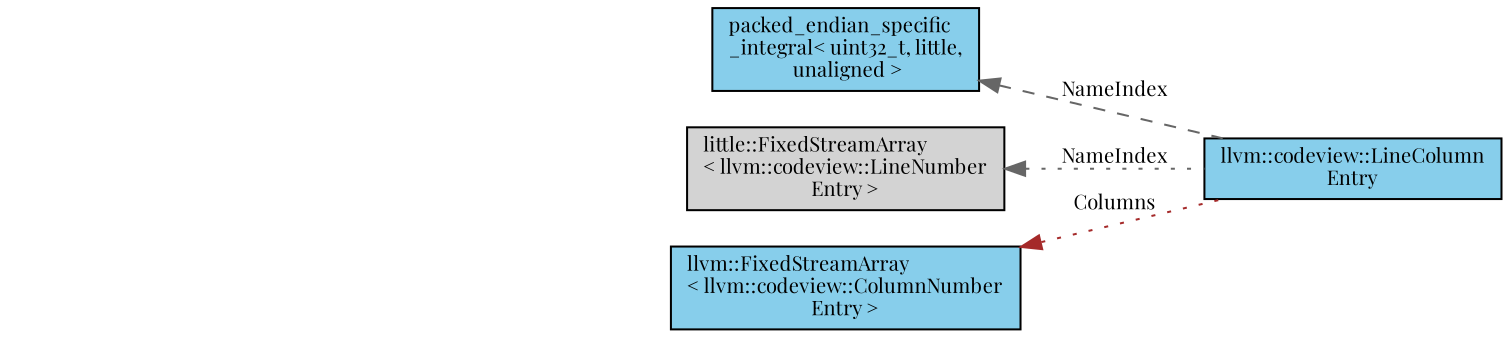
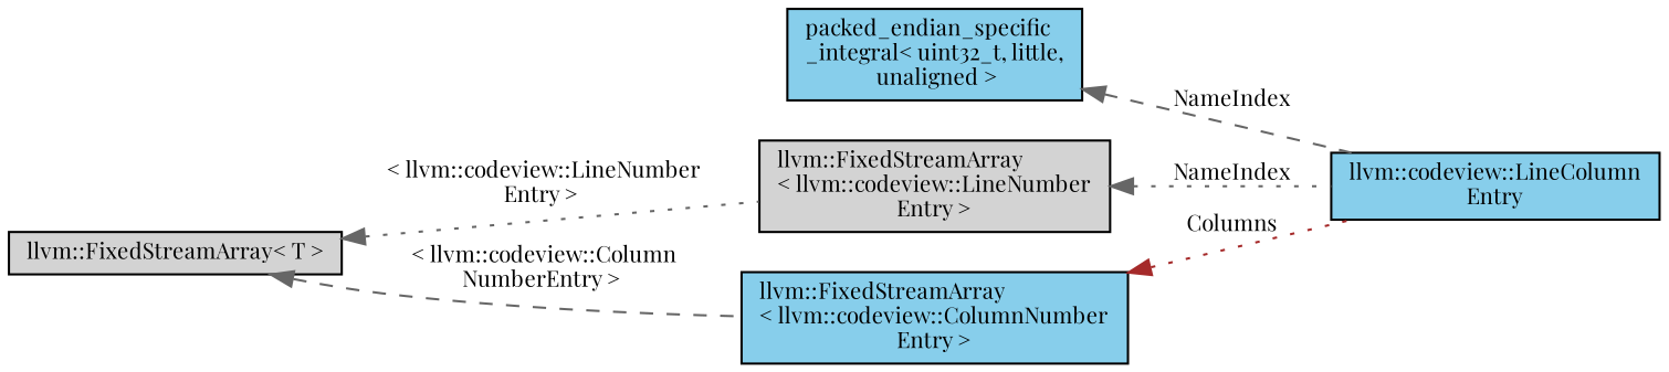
  digraph {
    fontname="Playfair Display"
    rankdir=LR
    node [color=black fillcolor=skyblue fontname="Playfair Display" fontsize=10 shape=box style=filled]
    edge [color=gray40 dir=back fontname="Playfair Display" fontsize=10 labelfontname=Helvetica labelfontsize=10 style=dotted]
    n1 [fontcolor=black height=0.2 label="llvm::codeview::LineColumn\lEntry" width=0.4]
    n2 [height=0.2 label="packed_endian_specific\l_integral\< uint32_t, little,\l unaligned \>" width=0.4]
-   n3 [fillcolor=lightgrey height=0.2 label="little::FixedStreamArray\l\< llvm::codeview::LineNumber\lEntry \>" width=0.4]
+   n3 [fillcolor=lightgrey height=0.2 label="llvm::FixedStreamArray\l\< llvm::codeview::LineNumber\lEntry \>" width=0.4]
+   n4 [fillcolor=lightgrey height=0.2 label="llvm::FixedStreamArray\< T \>" width=0.4]
    n5 [height=0.2 label="llvm::FixedStreamArray\l\< llvm::codeview::ColumnNumber\lEntry \>" width=0.4]
    n2 -> n1 [label=" NameIndex" style=dashed]
    n3 -> n1 [label=" NameIndex"]
+   n4 -> n3 [label=" \< llvm::codeview::LineNumber\lEntry \>"]
+   n4 -> n5 [label=" \< llvm::codeview::Column\lNumberEntry \>" style=dashed]
    n5 -> n1 [color=brown label=" Columns"]
  }
